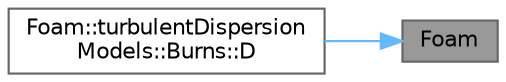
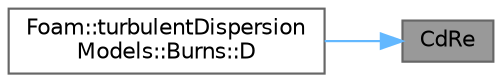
  digraph {
    rankdir=RL
    node [fontname=Helvetica fontsize=10 shape=box style=filled]
-   n1 [color=gray40 fillcolor=grey60 fontcolor=black height=0.2 label=Foam width=0.4]
+   n1 [color=gray40 fillcolor=grey60 fontcolor=black height=0.2 label=CdRe width=0.4]
    n2 [color=grey40 fillcolor=white height=0.2 label="Foam::turbulentDispersion\lModels::Burns::D" width=0.4]
    n1 -> n2 [color=steelblue1 dir=back fontname=Helvetica fontsize=10 labelfontname=Helvetica labelfontsize=10 style=solid]
  }
